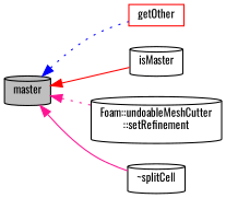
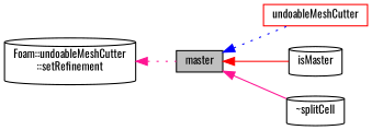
  digraph {
    fontname=Oswald
    rankdir=LR
    node [color=black fontname=Oswald fontsize=10 shape=cylinder]
    edge [color=deeppink dir=back fontname=Oswald fontsize=10 labelfontname=Helvetica labelfontsize=10 style=dotted]
-   n1 [fillcolor=grey75 fontcolor=black height=0.2 label=master style=filled width=0.4]
-   n2 [color=red height=0.2 label=getOther shape=box width=0.4]
+   n1 [fillcolor=grey75 fontcolor=black height=0.2 label=master shape=box style=filled width=0.4]
+   n2 [color=red height=0.2 label=undoableMeshCutter shape=box width=0.4]
    n3 [height=0.2 label=isMaster width=0.4]
    n4 [height=0.2 label="Foam::undoableMeshCutter\l::setRefinement" width=0.4]
    n5 [height=0.2 label="~splitCell" width=0.4]
    n1 -> n2 [color=blue]
    n1 -> n3 [color=red style=solid]
-   n1 -> n4
+   n4 -> n1
    n1 -> n5 [style=solid]
  }
